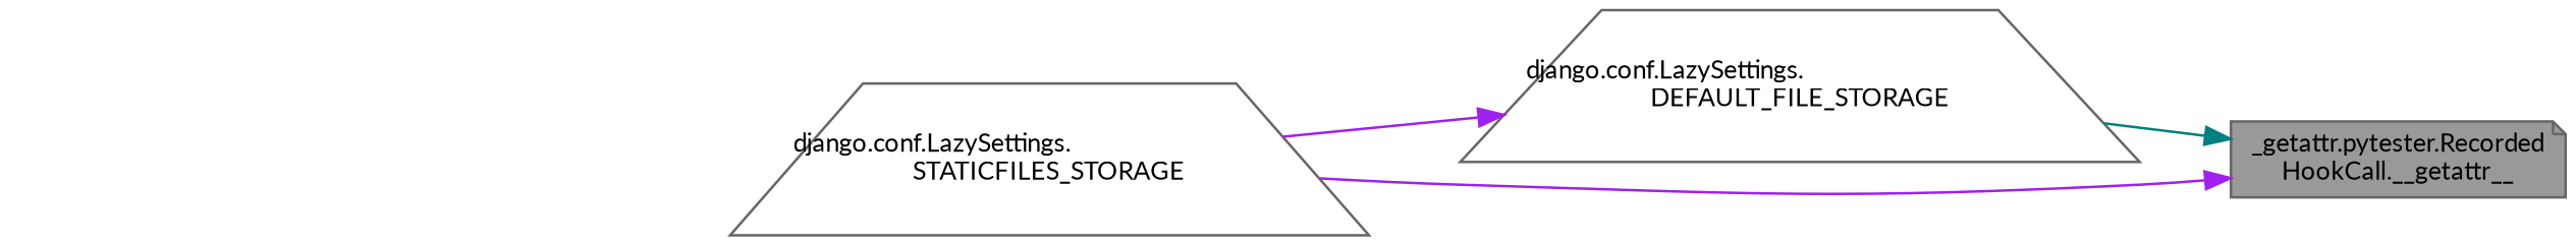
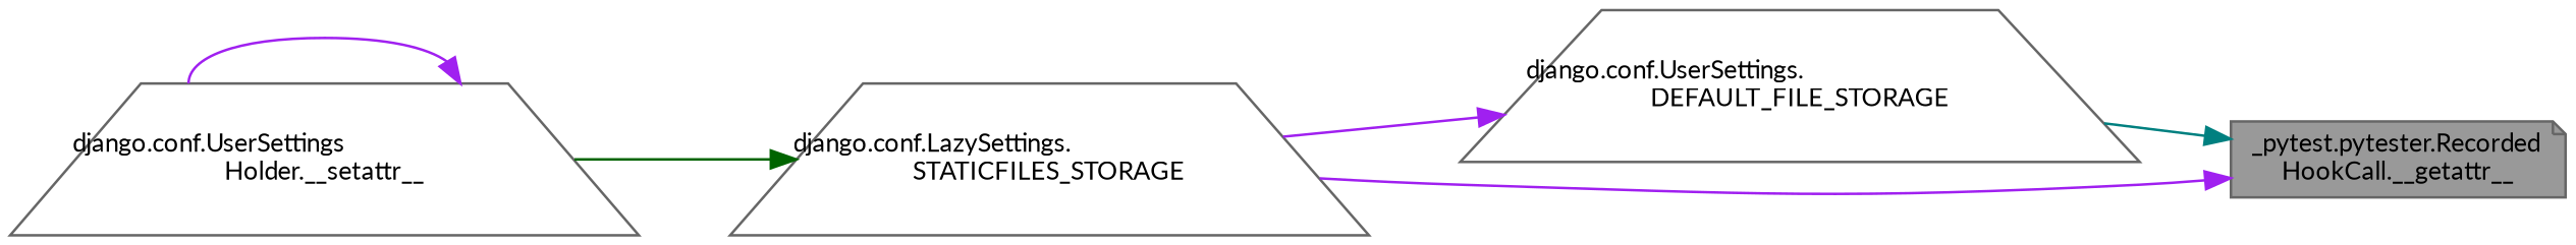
  digraph {
    fontname=Lato
    rankdir=RL
    node [color=grey40 fillcolor=white fontname=Lato fontsize=10 shape=trapezium style=filled]
    edge [color=purple dir=back fontname=Lato fontsize=10 labelfontname=Helvetica labelfontsize=10 style=solid]
-   n1 [color=gray40 fillcolor=grey60 fontcolor=black height=0.2 label="_getattr.pytester.Recorded\lHookCall.__getattr__" shape=note width=0.4]
-   n2 [height=0.2 label="django.conf.LazySettings.\lDEFAULT_FILE_STORAGE" width=0.4]
+   n1 [color=gray40 fillcolor=grey60 fontcolor=black height=0.2 label="_pytest.pytester.Recorded\lHookCall.__getattr__" shape=note width=0.4]
+   n2 [height=0.2 label="django.conf.UserSettings.\lDEFAULT_FILE_STORAGE" width=0.4]
    n3 [height=0.2 label="django.conf.LazySettings.\lSTATICFILES_STORAGE" width=0.4]
+   n4 [height=0.2 label="django.conf.UserSettings\lHolder.__setattr__" width=0.4]
    n1 -> n2 [color=teal]
    n1 -> n3
    n2 -> n3
+   n3 -> n4 [color=darkgreen]
+   n4 -> n4
  }
